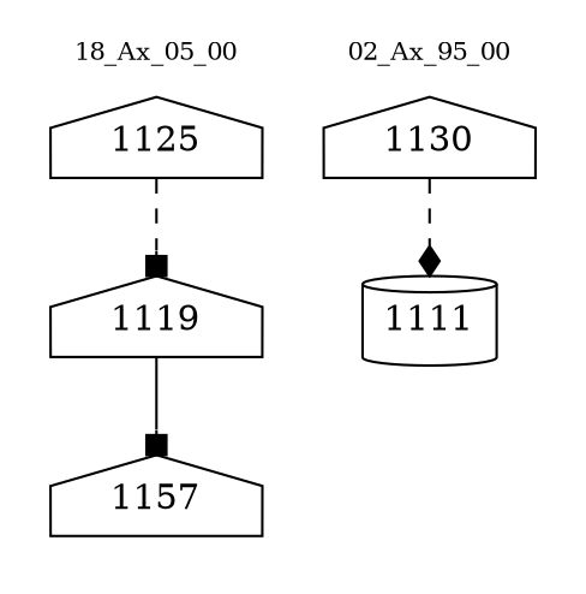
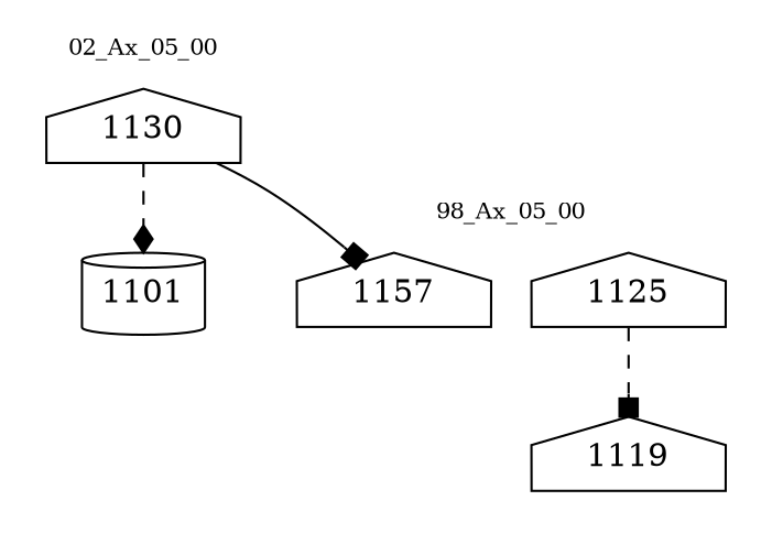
  digraph {
    node [color=black shape=house]
    edge [arrowhead=box color=black style=dashed]
    n1 [label=1125]
    n2 [label=1119]
    n3 [label=1157]
    n4 [label=1130]
-   n5 [label=1111 shape=cylinder]
+   n5 [label=1101 shape=cylinder]
    subgraph cluster_1 {
      color=white
      fontsize=10
-     label="18_Ax_05_00"
+     label="98_Ax_05_00"
      n1
      n2
      n3
    }
    subgraph cluster_2 {
      color=white
      fontsize=10
-     label="02_Ax_95_00"
+     label="02_Ax_05_00"
      n4
      n5
    }
    n1 -> n2
-   n2 -> n3 [style=solid]
+   n4 -> n3 [style=solid]
    n4 -> n5 [arrowhead=diamond]
  }
